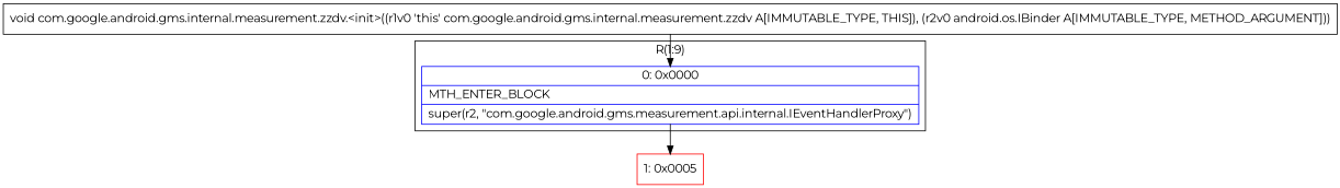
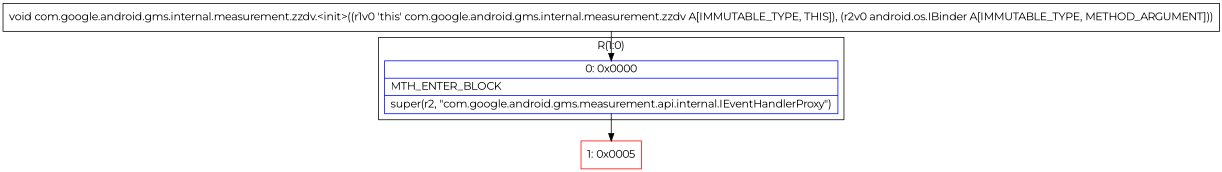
  digraph {
    fontname=Montserrat
    node [shape=record fontname=Montserrat]
    edge [fontname=Montserrat]
    n1 [color=blue label="{0\:\ 0x0000|MTH_ENTER_BLOCK\l|super(r2, \"com.google.android.gms.measurement.api.internal.IEventHandlerProxy\")\l}"]
    n2 [color=red label="{1\:\ 0x0005}"]
    n3 [label="{void com.google.android.gms.internal.measurement.zzdv.\<init\>((r1v0 'this' com.google.android.gms.internal.measurement.zzdv A[IMMUTABLE_TYPE, THIS]), (r2v0 android.os.IBinder A[IMMUTABLE_TYPE, METHOD_ARGUMENT])) }"]
    subgraph cluster_1 {
-     label="R(1:9)"
+     label="R(1:0)"
      n1
    }
    n1 -> n2
    n3 -> n1
  }
